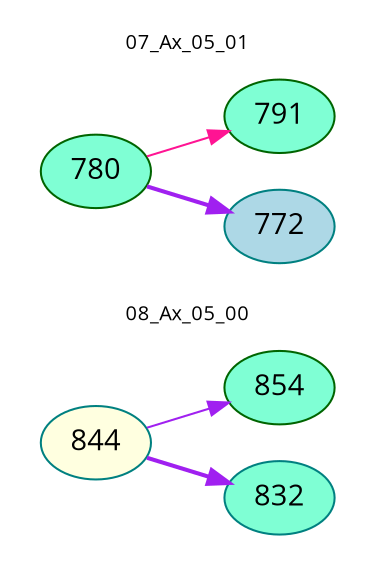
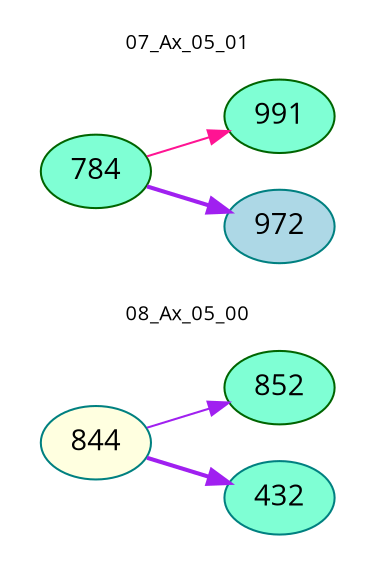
  digraph {
    fontname="Open Sans"
    rankdir=LR
    node [color=teal fillcolor=aquamarine fontname="Open Sans" style=filled]
    edge [color=purple fontname="Open Sans" style=bold]
    n1 [fillcolor=lightyellow label=844]
-   n2 [label=832]
-   n3 [color=darkgreen label=854]
-   n4 [color=darkgreen label=780]
-   n5 [fillcolor=lightblue label=772]
-   n6 [color=darkgreen label=791]
+   n2 [label=432]
+   n3 [color=darkgreen label=852]
+   n4 [color=darkgreen label=784]
+   n5 [fillcolor=lightblue label=972]
+   n6 [color=darkgreen label=991]
    subgraph cluster_1 {
      color=white
      fontsize=10
      label="08_Ax_05_00"
      n1
      n2
      n3
    }
    subgraph cluster_2 {
      color=white
      fontsize=10
      label="07_Ax_05_01"
      n4
      n5
      n6
    }
    n1 -> n2
    n1 -> n3 [style=solid]
    n4 -> n5
    n4 -> n6 [color=deeppink style=solid]
  }
